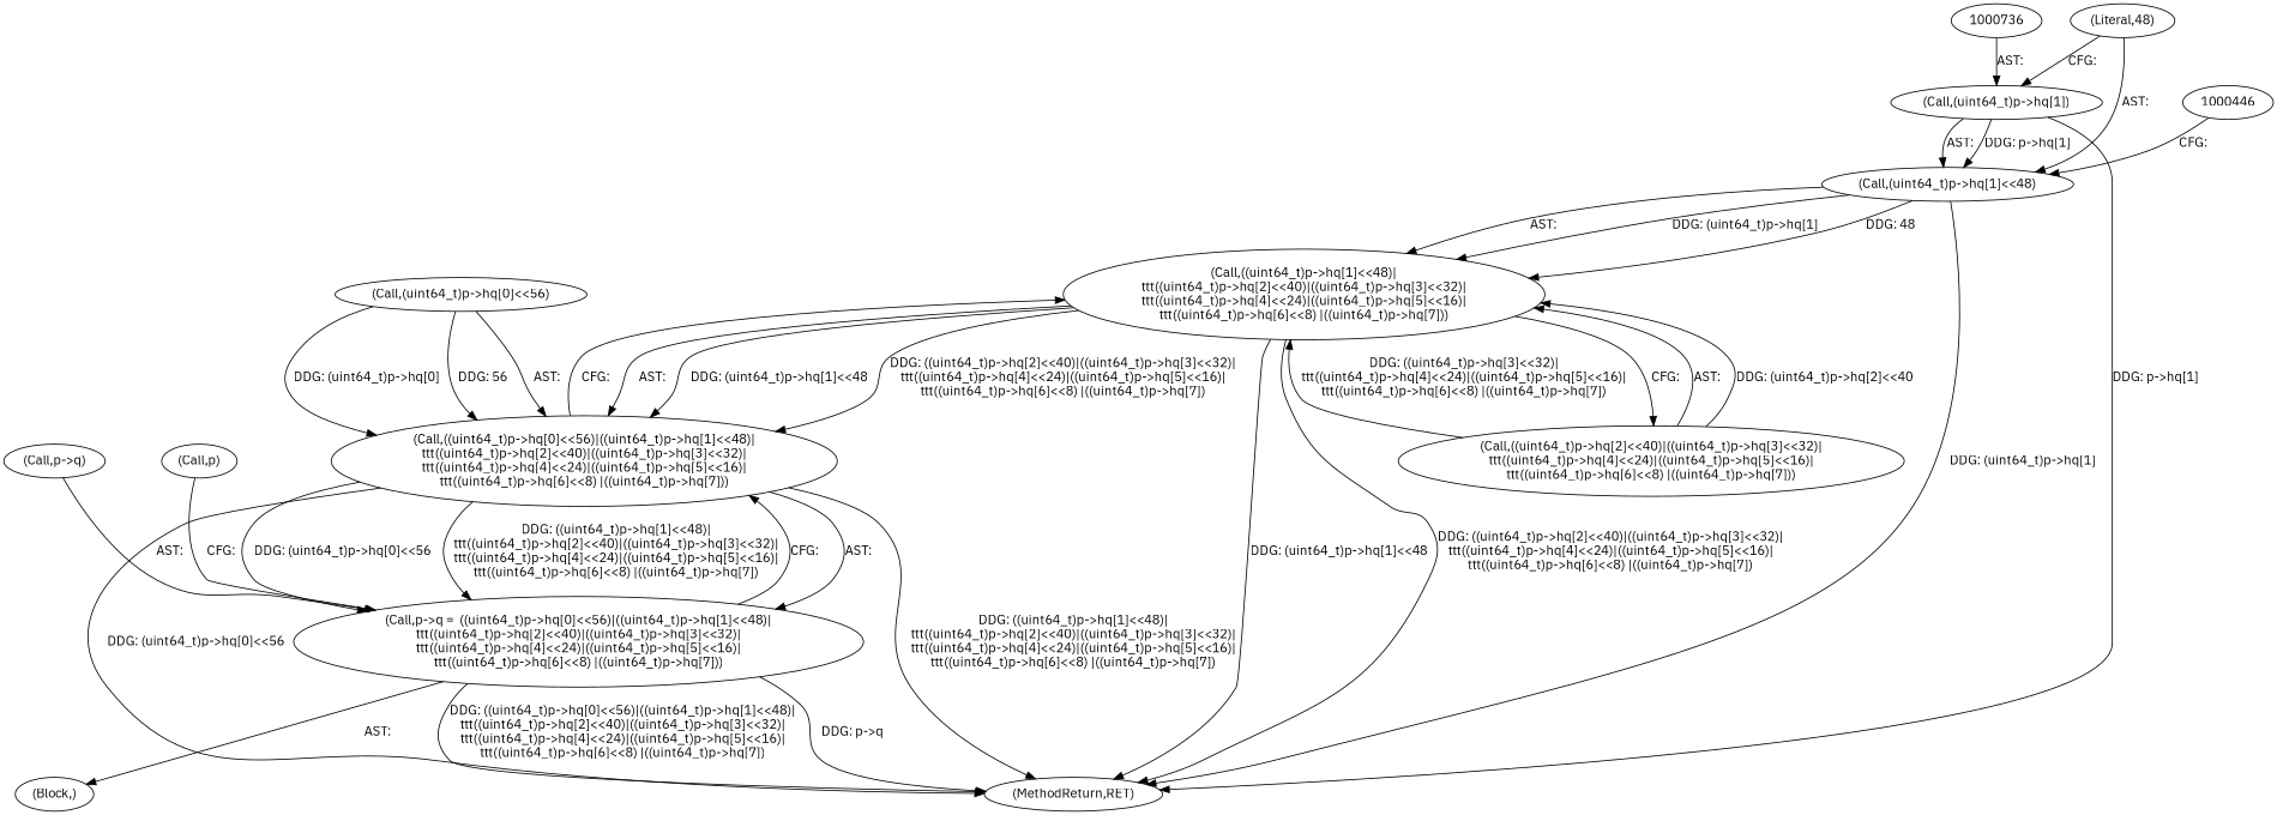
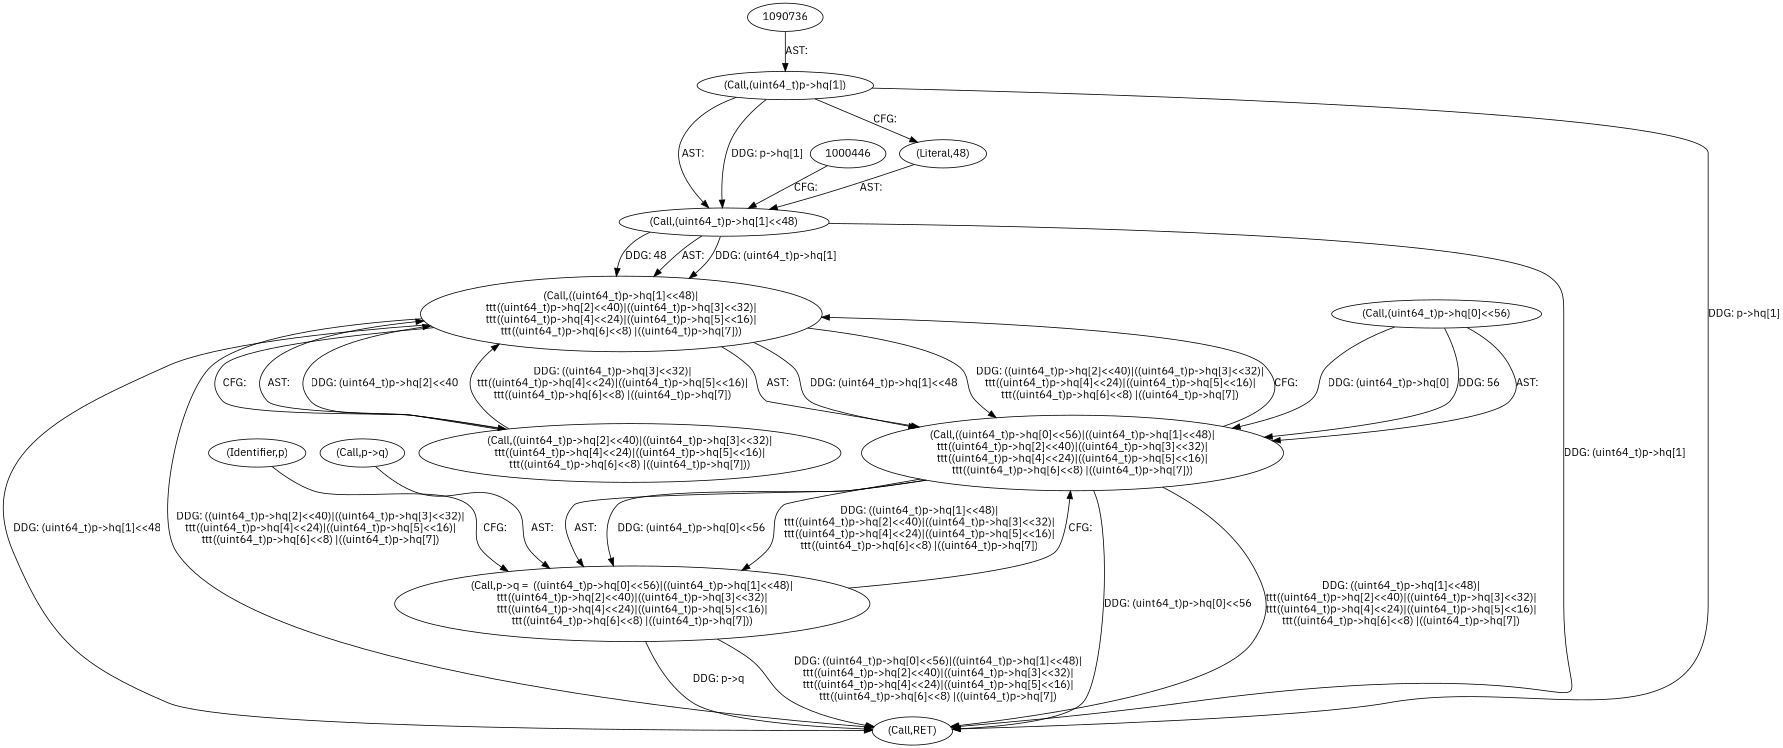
  digraph {
    fontname="IBM Plex Sans"
    node [fontname="IBM Plex Sans"]
    edge [fontname="IBM Plex Sans"]
    n1 [label="(Call,(uint64_t)p->hq[1])"]
    n2 [label="(Call,(uint64_t)p->hq[1]<<48)"]
-   n3 [label="(MethodReturn,RET)"]
+   n3 [label="(Call,RET)"]
    n4 [label="(Call,((uint64_t)p->hq[1]<<48)|\n\t\t\t((uint64_t)p->hq[2]<<40)|((uint64_t)p->hq[3]<<32)|\n\t\t\t((uint64_t)p->hq[4]<<24)|((uint64_t)p->hq[5]<<16)|\n\t\t\t((uint64_t)p->hq[6]<<8) |((uint64_t)p->hq[7]))"]
    n5 [label="(Call,((uint64_t)p->hq[0]<<56)|((uint64_t)p->hq[1]<<48)|\n\t\t\t((uint64_t)p->hq[2]<<40)|((uint64_t)p->hq[3]<<32)|\n\t\t\t((uint64_t)p->hq[4]<<24)|((uint64_t)p->hq[5]<<16)|\n\t\t\t((uint64_t)p->hq[6]<<8) |((uint64_t)p->hq[7]))"]
    n6 [label="(Call,((uint64_t)p->hq[2]<<40)|((uint64_t)p->hq[3]<<32)|\n\t\t\t((uint64_t)p->hq[4]<<24)|((uint64_t)p->hq[5]<<16)|\n\t\t\t((uint64_t)p->hq[6]<<8) |((uint64_t)p->hq[7]))"]
    n7 [label="(Literal,48)"]
    n8 [label="(Call,p->q =  ((uint64_t)p->hq[0]<<56)|((uint64_t)p->hq[1]<<48)|\n\t\t\t((uint64_t)p->hq[2]<<40)|((uint64_t)p->hq[3]<<32)|\n\t\t\t((uint64_t)p->hq[4]<<24)|((uint64_t)p->hq[5]<<16)|\n\t\t\t((uint64_t)p->hq[6]<<8) |((uint64_t)p->hq[7]))"]
-   n9 [label="(Block,)"]
-   n10 [label="(Call,p)"]
+   n10 [label="(Identifier,p)"]
    n11 [label="(Call,(uint64_t)p->hq[0]<<56)"]
    n12 [label="(Call,p->q)"]
-   1000736
+   1000736 [label=1090736]
    n14 [label=1000446]
    n1 -> n2 [label="AST: "]
    n1 -> n2 [label="DDG: p->hq[1]"]
    n1 -> n3 [label="DDG: p->hq[1]"]
    n2 -> n3 [label="DDG: (uint64_t)p->hq[1]"]
    n2 -> n4 [label="AST: "]
    n2 -> n4 [label="DDG: (uint64_t)p->hq[1]"]
    n2 -> n4 [label="DDG: 48"]
    n4 -> n3 [label="DDG: (uint64_t)p->hq[1]<<48"]
    n4 -> n3 [label="DDG: ((uint64_t)p->hq[2]<<40)|((uint64_t)p->hq[3]<<32)|\n\t\t\t((uint64_t)p->hq[4]<<24)|((uint64_t)p->hq[5]<<16)|\n\t\t\t((uint64_t)p->hq[6]<<8) |((uint64_t)p->hq[7])"]
    n4 -> n5 [label="AST: "]
    n4 -> n5 [label="DDG: (uint64_t)p->hq[1]<<48"]
    n4 -> n5 [label="DDG: ((uint64_t)p->hq[2]<<40)|((uint64_t)p->hq[3]<<32)|\n\t\t\t((uint64_t)p->hq[4]<<24)|((uint64_t)p->hq[5]<<16)|\n\t\t\t((uint64_t)p->hq[6]<<8) |((uint64_t)p->hq[7])"]
    n4 -> n6 [label="CFG: "]
    n5 -> n3 [label="DDG: (uint64_t)p->hq[0]<<56"]
    n5 -> n3 [label="DDG: ((uint64_t)p->hq[1]<<48)|\n\t\t\t((uint64_t)p->hq[2]<<40)|((uint64_t)p->hq[3]<<32)|\n\t\t\t((uint64_t)p->hq[4]<<24)|((uint64_t)p->hq[5]<<16)|\n\t\t\t((uint64_t)p->hq[6]<<8) |((uint64_t)p->hq[7])"]
    n5 -> n4 [label="CFG: "]
    n5 -> n8 [label="AST: "]
    n5 -> n8 [label="DDG: (uint64_t)p->hq[0]<<56"]
    n5 -> n8 [label="DDG: ((uint64_t)p->hq[1]<<48)|\n\t\t\t((uint64_t)p->hq[2]<<40)|((uint64_t)p->hq[3]<<32)|\n\t\t\t((uint64_t)p->hq[4]<<24)|((uint64_t)p->hq[5]<<16)|\n\t\t\t((uint64_t)p->hq[6]<<8) |((uint64_t)p->hq[7])"]
    n6 -> n4 [label="AST: "]
    n6 -> n4 [label="DDG: (uint64_t)p->hq[2]<<40"]
    n6 -> n4 [label="DDG: ((uint64_t)p->hq[3]<<32)|\n\t\t\t((uint64_t)p->hq[4]<<24)|((uint64_t)p->hq[5]<<16)|\n\t\t\t((uint64_t)p->hq[6]<<8) |((uint64_t)p->hq[7])"]
-   n7 -> n1 [label="CFG: "]
+   n1 -> n7 [label="CFG: "]
    n7 -> n2 [label="AST: "]
    n8 -> n3 [label="DDG: p->q"]
    n8 -> n3 [label="DDG: ((uint64_t)p->hq[0]<<56)|((uint64_t)p->hq[1]<<48)|\n\t\t\t((uint64_t)p->hq[2]<<40)|((uint64_t)p->hq[3]<<32)|\n\t\t\t((uint64_t)p->hq[4]<<24)|((uint64_t)p->hq[5]<<16)|\n\t\t\t((uint64_t)p->hq[6]<<8) |((uint64_t)p->hq[7])"]
    n8 -> n5 [label="CFG: "]
-   n8 -> n9 [label="AST: "]
    n10 -> n8 [label="CFG: "]
    n11 -> n5 [label="AST: "]
    n11 -> n5 [label="DDG: (uint64_t)p->hq[0]"]
    n11 -> n5 [label="DDG: 56"]
    n12 -> n8 [label="AST: "]
    1000736 -> n1 [label="AST: "]
    n14 -> n2 [label="CFG: "]
  }
